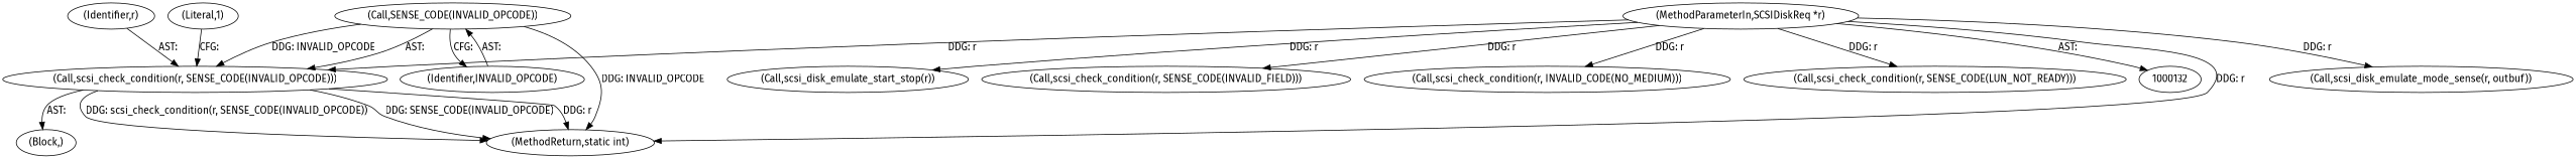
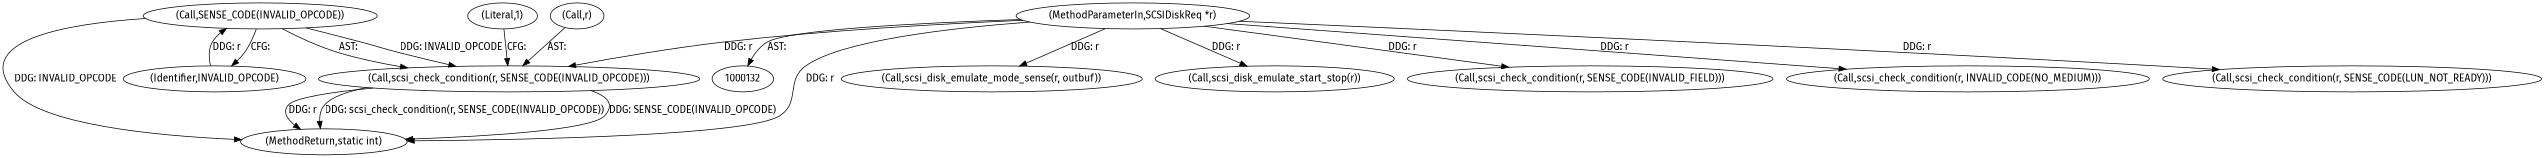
  digraph {
    fontname="Fira Sans"
    node [fontname="Fira Sans"]
    edge [fontname="Fira Sans"]
    n1 [label="(Call,scsi_check_condition(r, SENSE_CODE(INVALID_OPCODE)))"]
-   n2 [label="(Block,)"]
    n3 [label="(MethodReturn,static int)"]
    n4 [label="(Call,SENSE_CODE(INVALID_OPCODE))"]
    n5 [label="(Identifier,INVALID_OPCODE)"]
    n6 [label="(MethodParameterIn,SCSIDiskReq *r)"]
    n7 [label="(Call,scsi_disk_emulate_mode_sense(r, outbuf))"]
    n8 [label="(Call,scsi_disk_emulate_start_stop(r))"]
    n9 [label="(Call,scsi_check_condition(r, SENSE_CODE(INVALID_FIELD)))"]
    n10 [label="(Call,scsi_check_condition(r, INVALID_CODE(NO_MEDIUM)))"]
    n11 [label="(Call,scsi_check_condition(r, SENSE_CODE(LUN_NOT_READY)))"]
    n12 [label=1000132]
-   n13 [label="(Identifier,r)"]
+   n13 [label="(Call,r)"]
    n14 [label="(Literal,1)"]
-   n1 -> n2 [label="AST: "]
    n1 -> n3 [label="DDG: scsi_check_condition(r, SENSE_CODE(INVALID_OPCODE))"]
    n1 -> n3 [label="DDG: SENSE_CODE(INVALID_OPCODE)"]
    n1 -> n3 [label="DDG: r"]
    n4 -> n1 [label="AST: "]
    n4 -> n1 [label="DDG: INVALID_OPCODE"]
    n4 -> n3 [label="DDG: INVALID_OPCODE"]
    n4 -> n5 [label="CFG: "]
-   n5 -> n4 [label="AST: "]
+   n5 -> n4 [label="DDG: r"]
    n6 -> n1 [label="DDG: r"]
    n6 -> n3 [label="DDG: r"]
    n6 -> n7 [label="DDG: r"]
    n6 -> n8 [label="DDG: r"]
    n6 -> n9 [label="DDG: r"]
    n6 -> n10 [label="DDG: r"]
    n6 -> n11 [label="DDG: r"]
    n6 -> n12 [label="AST: "]
    n13 -> n1 [label="AST: "]
    n14 -> n1 [label="CFG: "]
  }
